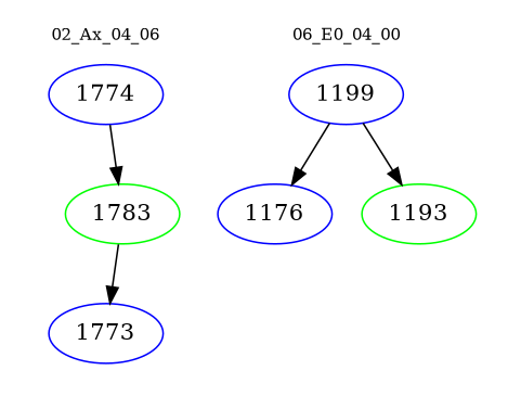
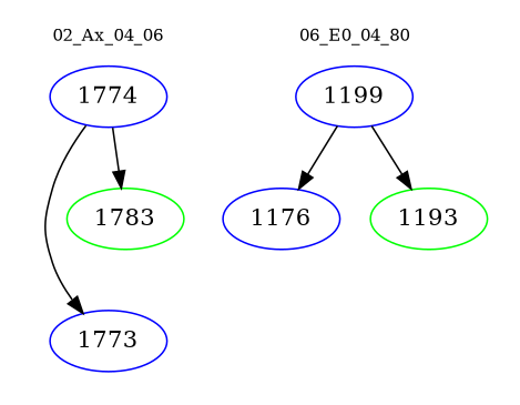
  digraph {
    node [color=blue]
    edge [color=black]
    n1 [label=1774]
    n2 [label=1773]
    n3 [color=green label=1783]
    n4 [label=1199]
    n5 [label=1176]
    n6 [color=green label=1193]
    subgraph cluster_1 {
      color=white
      fontsize=10
      label="02_Ax_04_06"
      n1
      n2
      n3
    }
    subgraph cluster_2 {
      color=white
      fontsize=10
-     label="06_E0_04_00"
+     label="06_E0_04_80"
      n4
      n5
      n6
    }
-   n3 -> n2
+   n1 -> n2
    n1 -> n3
    n4 -> n5
    n4 -> n6
  }
